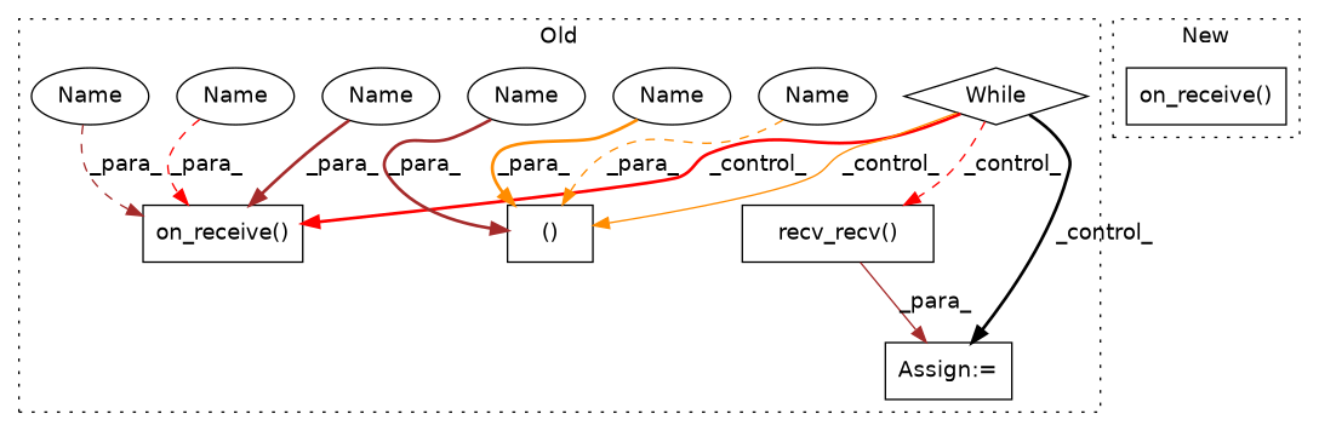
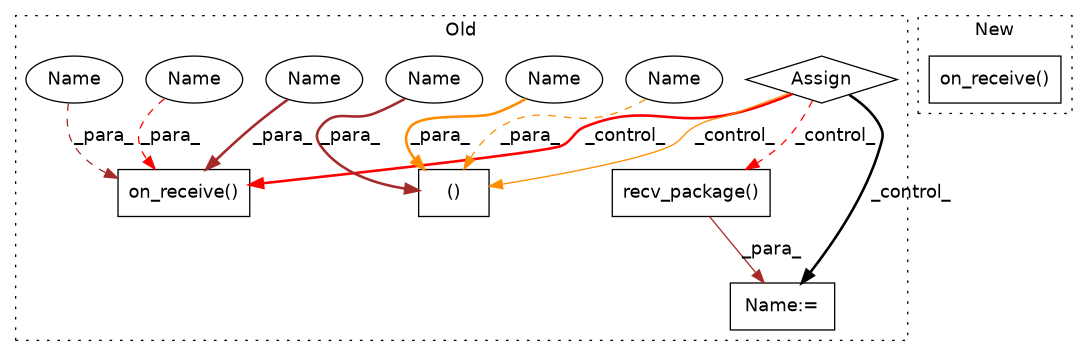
  digraph {
    fontname="DejaVu Sans"
    node [a=87 fontname="DejaVu Sans" l=6 s=7726 shape=ellipse]
    edge [color=brown fontname="DejaVu Sans" style=bold]
    n1 [a=75 l="16,1" label="on_receive()" s="7796,7841" shape=box]
    n2 [a=54 l=23 label="()" shape=box]
-   n3 [a=52 l="6,14" label=While s="7658,7706" shape=diamond]
-   n4 [a=75 l=31 label="recv_recv()" s=7752 shape=box]
-   n5 [a=68 l=26 label="Assign:=" shape=box]
+   n3 [a=52 l="6,14" label=Assign s="7658,7706" shape=diamond]
+   n4 [a=75 l=31 label="recv_package()" s=7752 shape=box]
+   n5 [a=68 l=26 label="Name:=" shape=box]
    n6 [label=Name s=7812]
    n7 [label=Name s=7720]
    n8 [l=7 label=Name s=7742]
    n9 [l=7 label=Name s=7834]
    n10 [l=12 label=Name s=7820]
    n11 [l=12 label=Name s=7728]
    n12 [a=75 l=17 label="on_receive()" s=7471 shape=box]
    subgraph cluster_1 {
      label=Old
      style=dotted
      n1
      n2
      n3
      n4
      n5
      n6
      n7
      n8
      n9
      n10
      n11
    }
    subgraph cluster_2 {
      label=New
      style=dotted
      n12
    }
    n3 -> n1 [color=red label=_control_]
    n3 -> n2 [color=darkorange label=_control_ style=solid]
    n3 -> n4 [color=red label=_control_ style=dashed]
    n3 -> n5 [color=black label=_control_]
    n4 -> n5 [label=_para_ style=solid]
    n6 -> n1 [label=_para_]
    n7 -> n2 [color=darkorange label=_para_]
    n8 -> n2 [label=_para_]
    n9 -> n1 [color=red label=_para_ style=dashed]
    n10 -> n1 [label=_para_ style=dashed]
    n11 -> n2 [color=darkorange label=_para_ style=dashed]
  }
